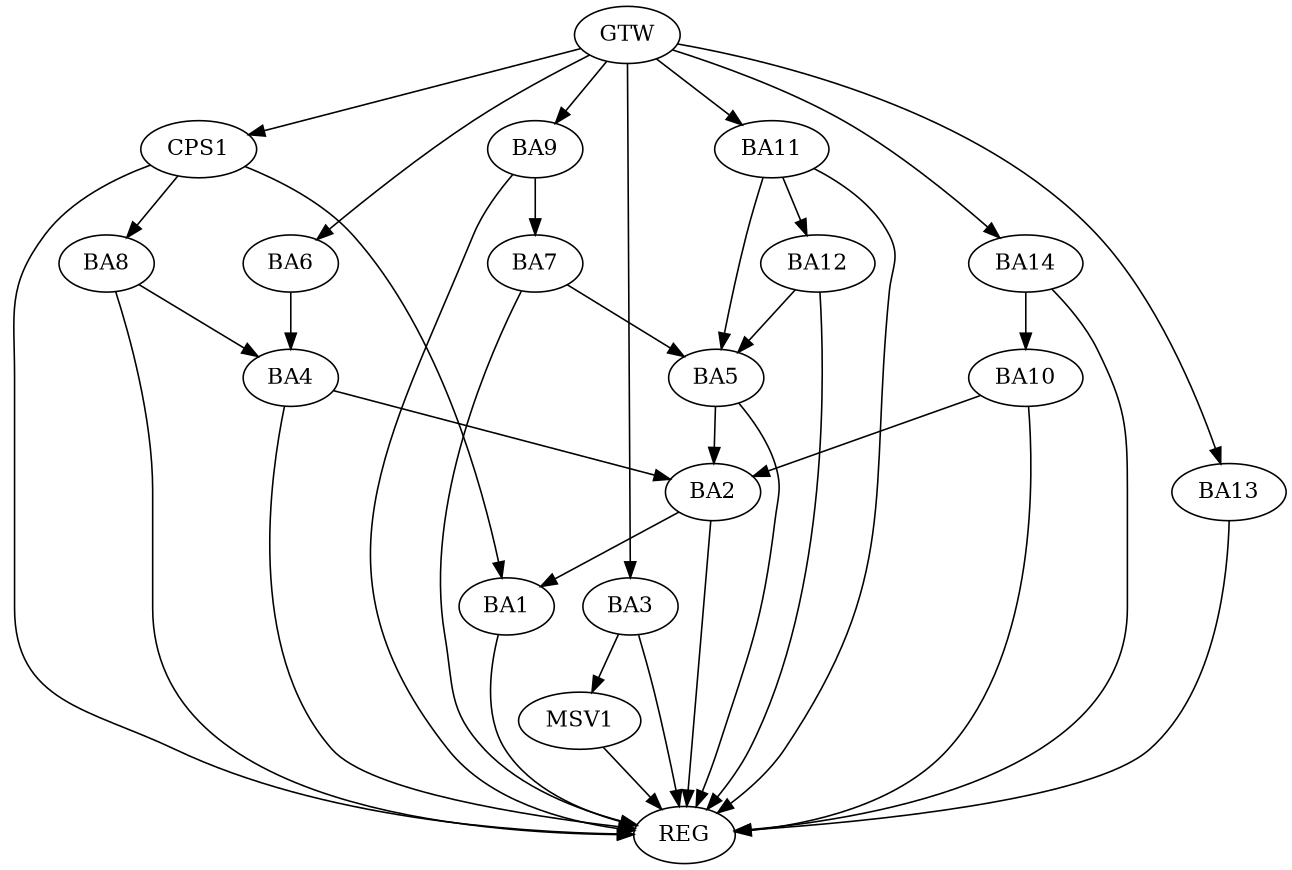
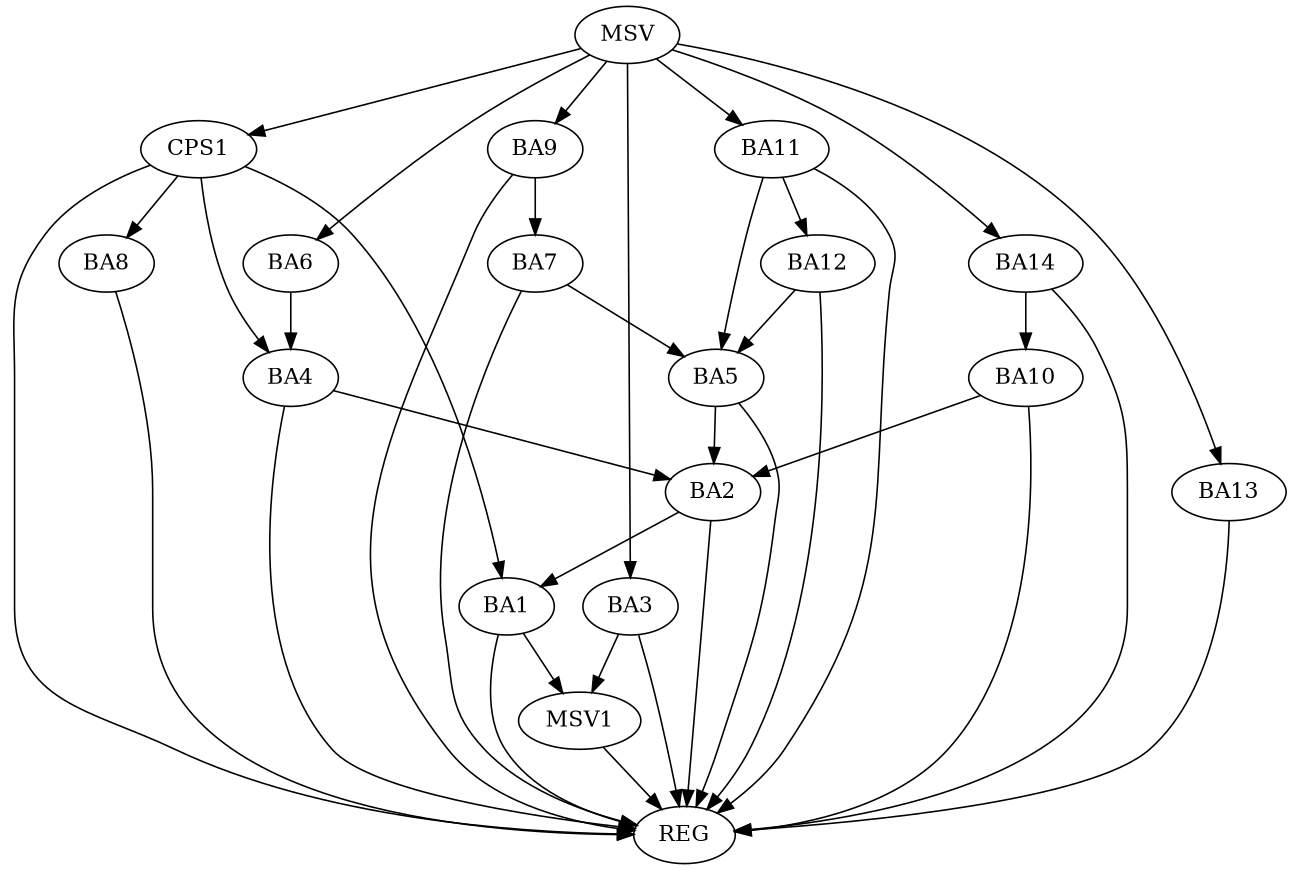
  strict digraph {
    n1 [label=BA1]
    n2 [label=REG]
    n3 [label=MSV1]
    n4 [label=BA2]
    n5 [label=BA3]
    n6 [label=BA4]
    n7 [label=BA5]
    n8 [label=BA6]
    n9 [label=BA7]
    n10 [label=BA8]
    n11 [label=BA9]
    n12 [label=BA10]
    n13 [label=BA11]
    n14 [label=BA12]
    n15 [label=BA13]
    n16 [label=BA14]
    n17 [label=CPS1]
-   n18 [label=GTW]
+   n18 [label=MSV]
    n1 -> n2
+   n1 -> n3
    n3 -> n2
    n4 -> n1
    n4 -> n2
    n5 -> n2
    n5 -> n3
    n6 -> n2
    n6 -> n4
    n7 -> n2
    n7 -> n4
    n8 -> n6
    n9 -> n2
    n9 -> n7
    n10 -> n2
-   n10 -> n6
+   n17 -> n6
    n11 -> n2
    n11 -> n9
    n12 -> n2
    n12 -> n4
    n13 -> n2
    n13 -> n7
    n13 -> n14
    n14 -> n2
    n14 -> n7
    n15 -> n2
    n16 -> n2
    n16 -> n12
    n17 -> n1
    n17 -> n2
    n17 -> n10
    n18 -> n5
    n18 -> n8
    n18 -> n11
    n18 -> n13
    n18 -> n15
    n18 -> n16
    n18 -> n17
  }
